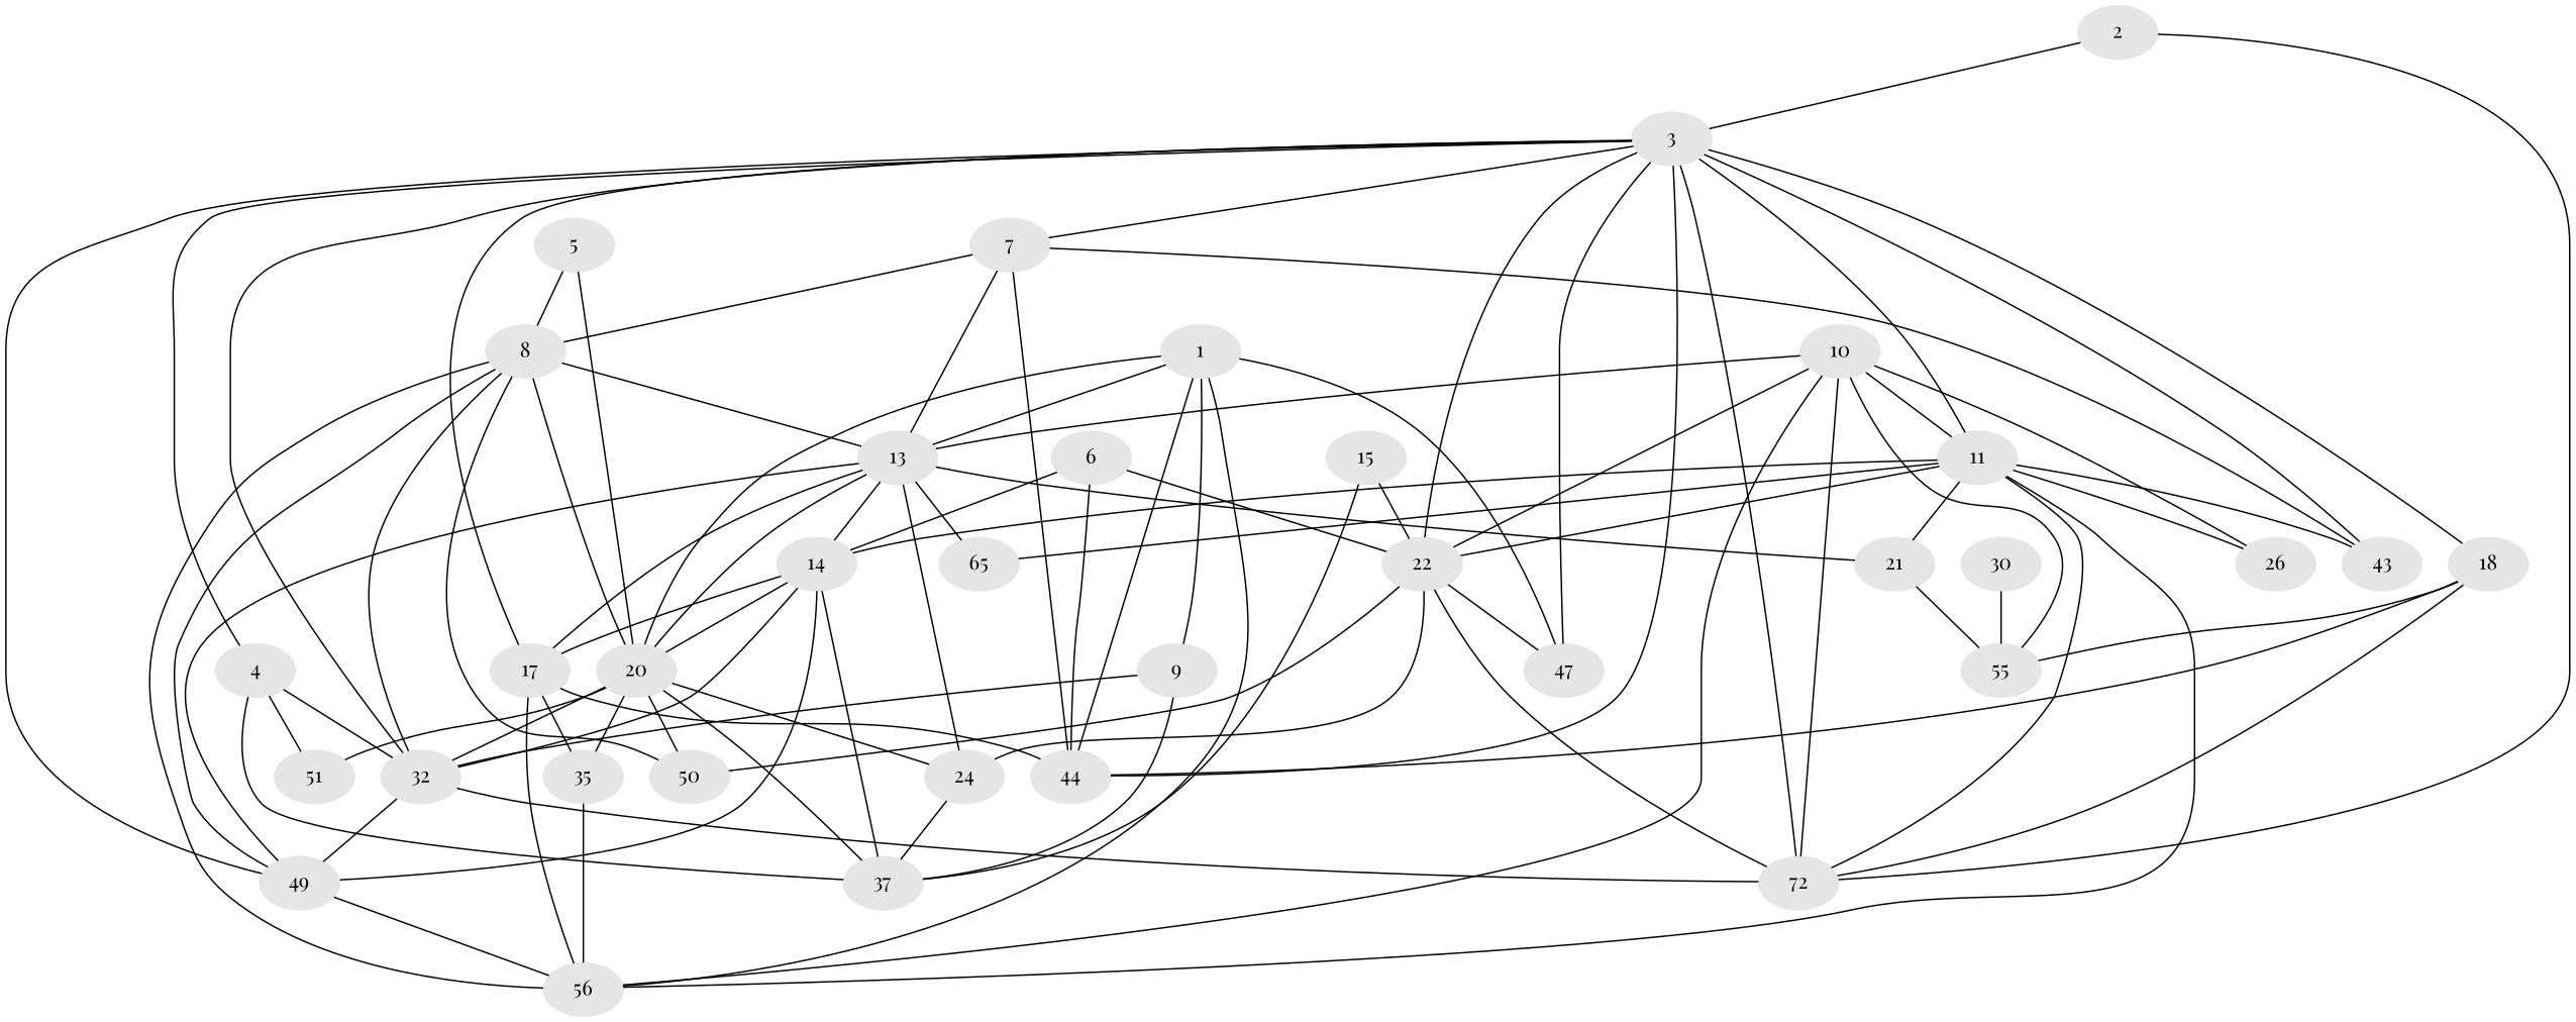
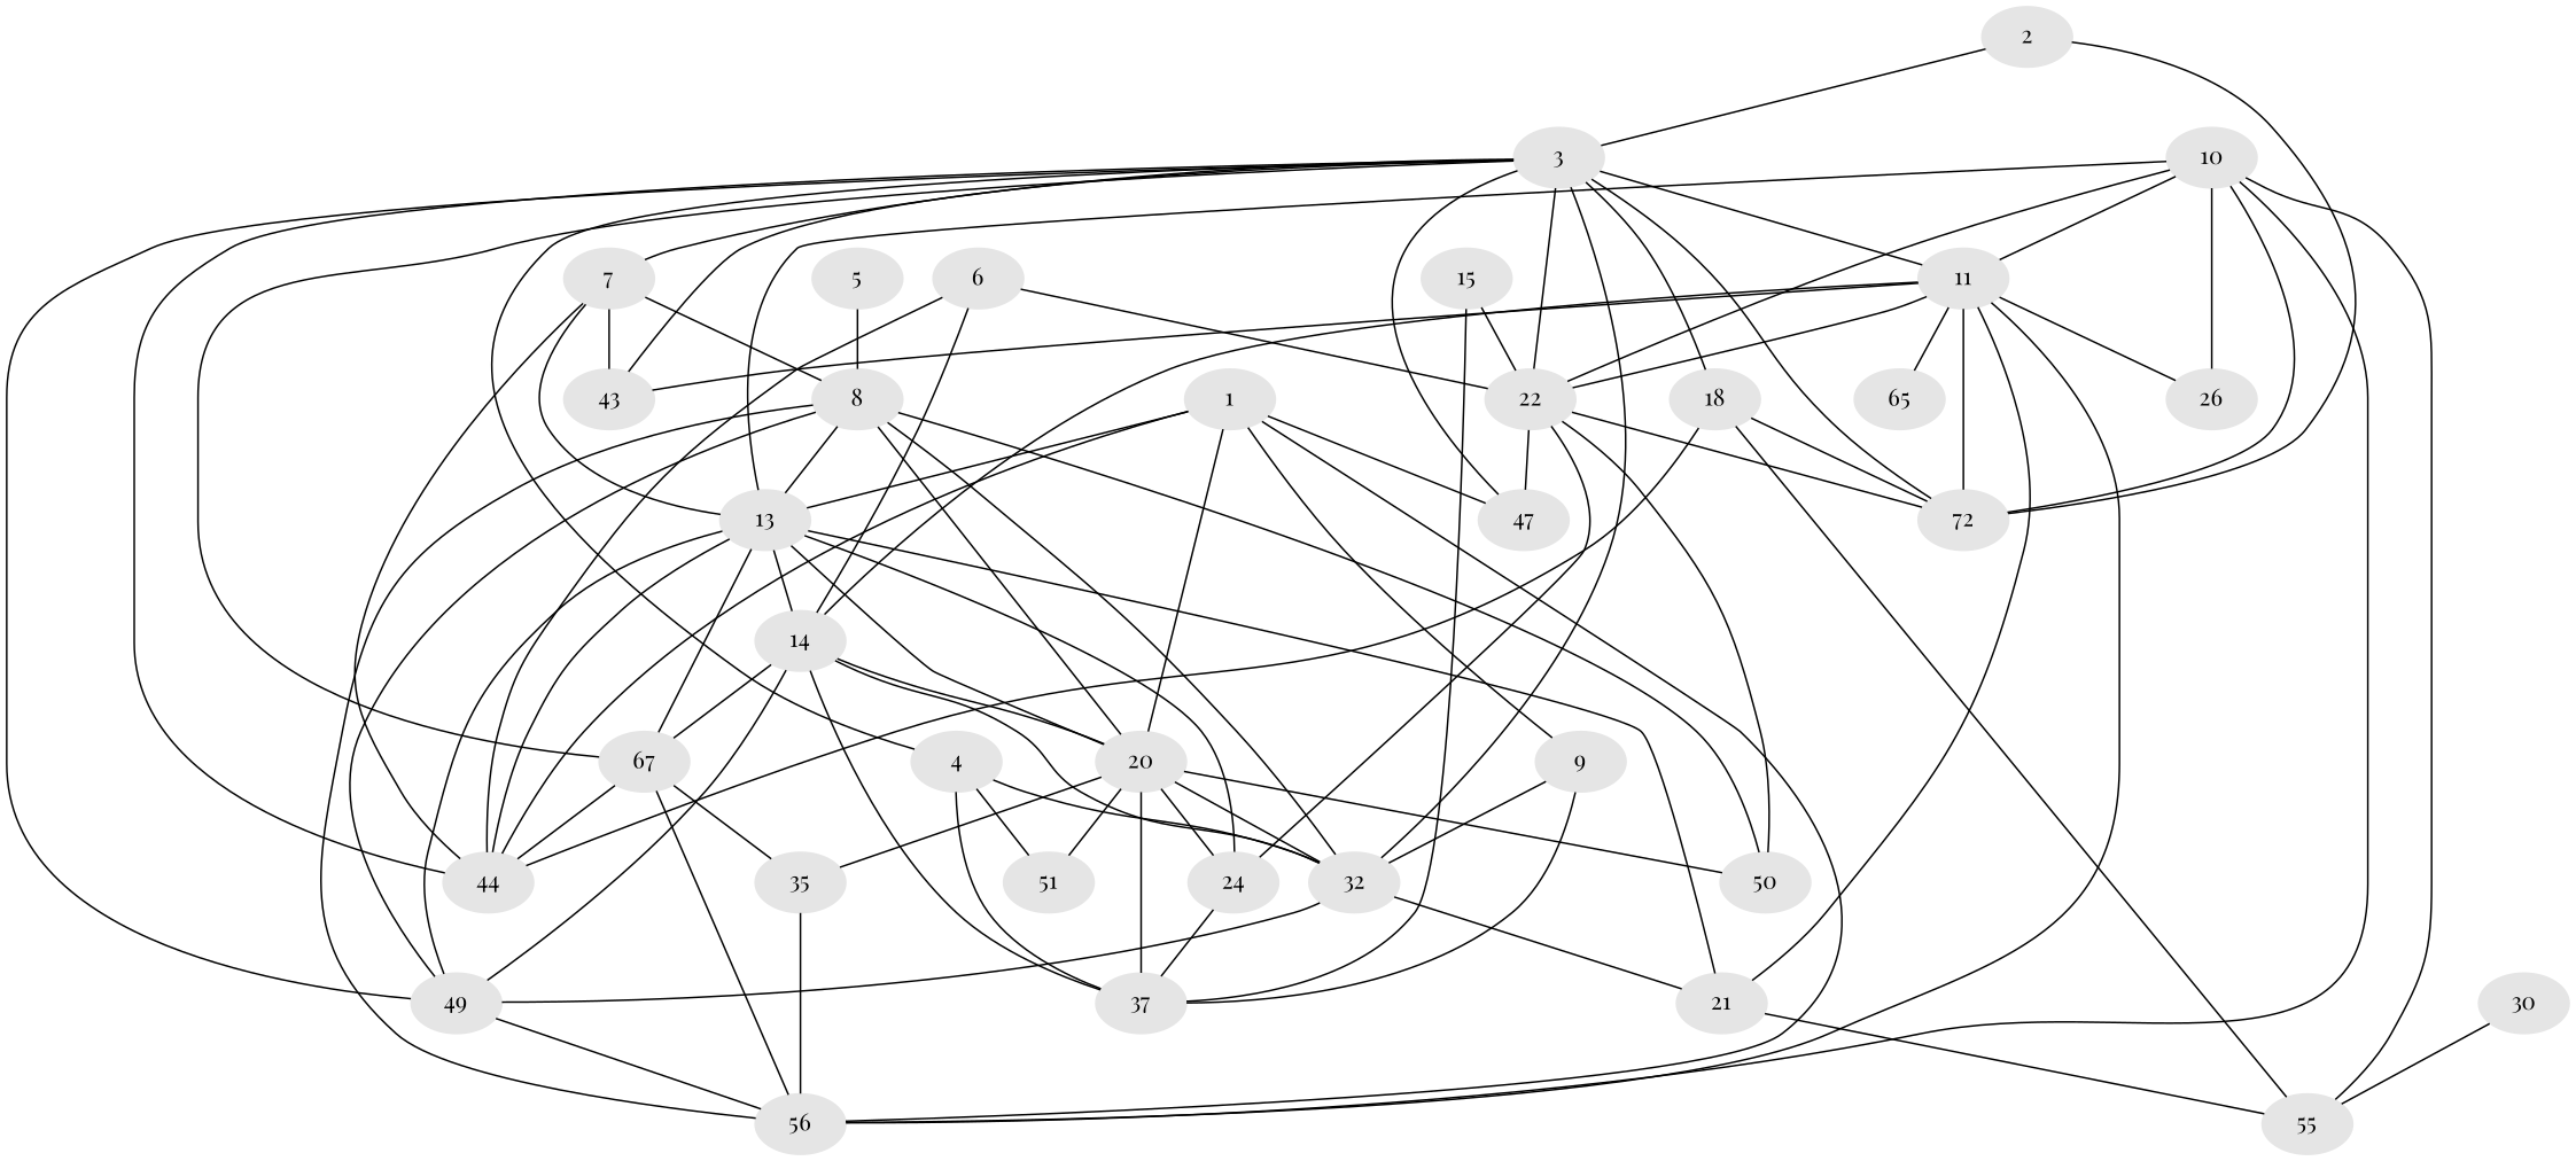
  graph {
    fontname="Playfair Display"
    node [color=gray90 fontname="Playfair Display" style=filled]
    edge [fontname="Playfair Display"]
    1 [super="+29"]
    9 [super="+16"]
    13 [super="+31"]
    20 [super="+23+61"]
    44
    47
    56 [super="+59"]
    32 [super="+67+38"]
    37
-   17 [super="+71"]
+   17 [super="+71" label=67]
    49 [super="+54+64"]
    14 [super="+42+53"]
    21
    65
    24 [super="+40"]
    51
    50
    35
    3 [super="+28+36+19"]
    72
    4 [super="+46"]
    7 [super="+58"]
    11 [super="+45+25"]
    18
    22 [super="+68+63"]
    43
    2
    8 [super="+12"]
    26
    55
    5
    6
    10 [super="+60"]
    30
    15
    1 -- 9
    1 -- 13
    1 -- 20
    1 -- 44
    1 -- 47
    1 -- 56
    9 -- 32
    9 -- 37
    13 -- 20
    13 -- 17
    13 -- 49
    13 -- 14
    13 -- 21
-   13 -- 65
+   13 -- 44
    13 -- 24
    20 -- 32
    20 -- 37 [weight=2]
    20 -- 24
    20 -- 51
    20 -- 50
    20 -- 35
    32 -- 49
-   32 -- 72
+   32 -- 21
    17 -- 44
    17 -- 56
    17 -- 35
    49 -- 56
    14 -- 20
    14 -- 32
    14 -- 37
    14 -- 17
    14 -- 49 [weight=2]
    21 -- 55
    24 -- 37
    35 -- 56
    3 -- 44
    3 -- 47
    3 -- 32
    3 -- 17
    3 -- 49 [weight=2]
    3 -- 72 [weight=2]
    3 -- 4
    3 -- 7
    3 -- 11 [weight=4]
    3 -- 18
    3 -- 22 [weight=2]
    3 -- 43
    4 -- 32 [weight=2]
    4 -- 37
    4 -- 51
    7 -- 13
    7 -- 44
    7 -- 43
    7 -- 8
    11 -- 56
    11 -- 14
    11 -- 21
    11 -- 65
    11 -- 72
    11 -- 22 [weight=2]
    11 -- 43
    11 -- 26
    18 -- 44
    18 -- 72
    18 -- 55
    22 -- 47
    22 -- 24
    22 -- 50
    22 -- 72
    2 -- 3
    2 -- 72
    8 -- 13
    8 -- 20
    8 -- 56
    8 -- 32
    8 -- 49
    8 -- 50
-   5 -- 20
    5 -- 8
    6 -- 44
    6 -- 14
    6 -- 22
    10 -- 13
    10 -- 56
    10 -- 72
    10 -- 11
    10 -- 22
    10 -- 26
    10 -- 55
    30 -- 55
    15 -- 37
    15 -- 22
  }
